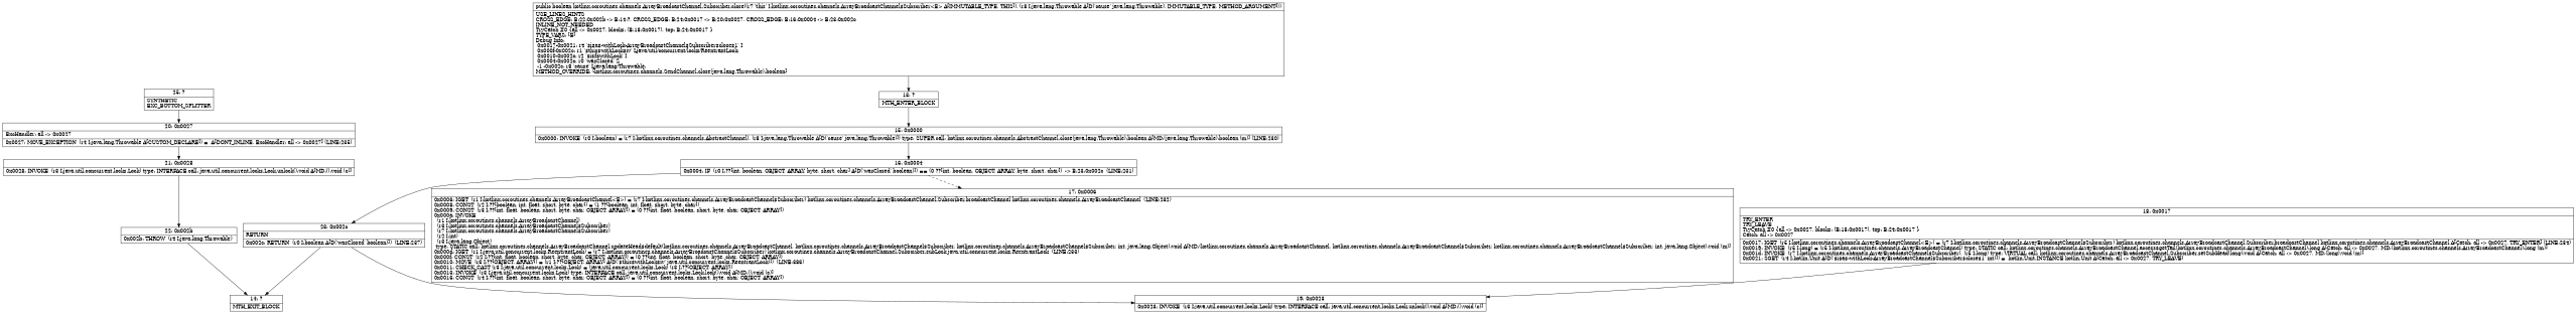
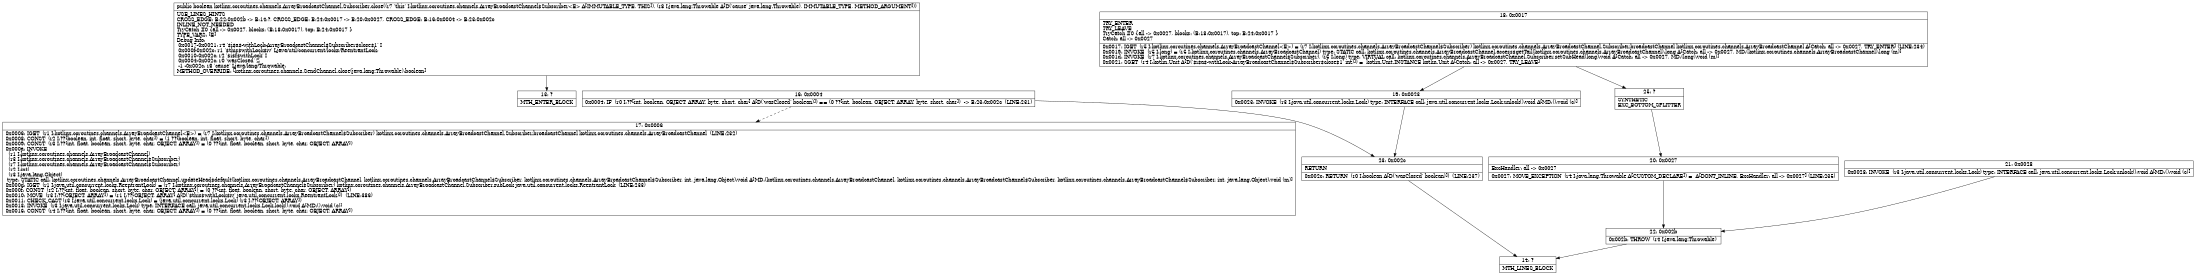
  digraph {
    node [shape=record]
    n1 [label="{13\:\ ?|MTH_ENTER_BLOCK\l}"]
-   n2 [label="{15\:\ 0x0000|0x0000: INVOKE  (r0 I:boolean) = (r7 I:kotlinx.coroutines.channels.AbstractChannel), (r8 I:java.lang.Throwable A[D('cause' java.lang.Throwable)]) type: SUPER call: kotlinx.coroutines.channels.AbstractChannel.close(java.lang.Throwable):boolean A[MD:(java.lang.Throwable):boolean (m)] (LINE:230)\l}"]
    n3 [label="{16\:\ 0x0004|0x0004: IF  (r0 I:??[int, boolean, OBJECT, ARRAY, byte, short, char] A[D('wasClosed' boolean)]) == (0 ??[int, boolean, OBJECT, ARRAY, byte, short, char])  \-\> B:23:0x002c  (LINE:231)\l}"]
    n4 [label="{17\:\ 0x0006|0x0006: IGET  (r1 I:kotlinx.coroutines.channels.ArrayBroadcastChannel\<E\>) = (r7 I:kotlinx.coroutines.channels.ArrayBroadcastChannel$Subscriber) kotlinx.coroutines.channels.ArrayBroadcastChannel.Subscriber.broadcastChannel kotlinx.coroutines.channels.ArrayBroadcastChannel  (LINE:232)\l0x0008: CONST  (r2 I:??[boolean, int, float, short, byte, char]) = (1 ??[boolean, int, float, short, byte, char]) \l0x0009: CONST  (r3 I:??[int, float, boolean, short, byte, char, OBJECT, ARRAY]) = (0 ??[int, float, boolean, short, byte, char, OBJECT, ARRAY]) \l0x000a: INVOKE  \l  (r1 I:kotlinx.coroutines.channels.ArrayBroadcastChannel)\l  (r3 I:kotlinx.coroutines.channels.ArrayBroadcastChannel$Subscriber)\l  (r7 I:kotlinx.coroutines.channels.ArrayBroadcastChannel$Subscriber)\l  (r2 I:int)\l  (r3 I:java.lang.Object)\l type: STATIC call: kotlinx.coroutines.channels.ArrayBroadcastChannel.updateHead$default(kotlinx.coroutines.channels.ArrayBroadcastChannel, kotlinx.coroutines.channels.ArrayBroadcastChannel$Subscriber, kotlinx.coroutines.channels.ArrayBroadcastChannel$Subscriber, int, java.lang.Object):void A[MD:(kotlinx.coroutines.channels.ArrayBroadcastChannel, kotlinx.coroutines.channels.ArrayBroadcastChannel$Subscriber, kotlinx.coroutines.channels.ArrayBroadcastChannel$Subscriber, int, java.lang.Object):void (m)]\l0x000d: IGET  (r1 I:java.util.concurrent.locks.ReentrantLock) = (r7 I:kotlinx.coroutines.channels.ArrayBroadcastChannel$Subscriber) kotlinx.coroutines.channels.ArrayBroadcastChannel.Subscriber.subLock java.util.concurrent.locks.ReentrantLock  (LINE:233)\l0x000f: CONST  (r2 I:??[int, float, boolean, short, byte, char, OBJECT, ARRAY]) = (0 ??[int, float, boolean, short, byte, char, OBJECT, ARRAY]) \l0x0010: MOVE  (r3 I:??[OBJECT, ARRAY]) = (r1 I:??[OBJECT, ARRAY] A[D('$this$withLock$iv' java.util.concurrent.locks.ReentrantLock)])  (LINE:386)\l0x0011: CHECK_CAST (r3 I:java.util.concurrent.locks.Lock) = (java.util.concurrent.locks.Lock) (r3 I:??[OBJECT, ARRAY]) \l0x0013: INVOKE  (r3 I:java.util.concurrent.locks.Lock) type: INTERFACE call: java.util.concurrent.locks.Lock.lock():void A[MD:():void (c)]\l0x0016: CONST  (r4 I:??[int, float, boolean, short, byte, char, OBJECT, ARRAY]) = (0 ??[int, float, boolean, short, byte, char, OBJECT, ARRAY]) \l}"]
    n5 [label="{23\:\ 0x002c|RETURN\l|0x002c: RETURN  (r0 I:boolean A[D('wasClosed' boolean)])  (LINE:237)\l}"]
-   n6 [label="{14\:\ ?|MTH_EXIT_BLOCK\l}"]
+   n6 [label="{14\:\ ?|MTH_LINES_BLOCK\l}"]
    n7 [label="{18\:\ 0x0017|TRY_ENTER\lTRY_LEAVE\lTryCatch #0 \{all \-\> 0x0027, blocks: (B:18:0x0017), top: B:24:0x0017 \}\lCatch: all \-\> 0x0027\l|0x0017: IGET  (r5 I:kotlinx.coroutines.channels.ArrayBroadcastChannel\<E\>) = (r7 I:kotlinx.coroutines.channels.ArrayBroadcastChannel$Subscriber) kotlinx.coroutines.channels.ArrayBroadcastChannel.Subscriber.broadcastChannel kotlinx.coroutines.channels.ArrayBroadcastChannel A[Catch: all \-\> 0x0027, TRY_ENTER] (LINE:234)\l0x0019: INVOKE  (r5 I:long) = (r5 I:kotlinx.coroutines.channels.ArrayBroadcastChannel) type: STATIC call: kotlinx.coroutines.channels.ArrayBroadcastChannel.access$getTail(kotlinx.coroutines.channels.ArrayBroadcastChannel):long A[Catch: all \-\> 0x0027, MD:(kotlinx.coroutines.channels.ArrayBroadcastChannel):long (m)]\l0x001d: INVOKE  (r7 I:kotlinx.coroutines.channels.ArrayBroadcastChannel$Subscriber), (r5 I:long) type: VIRTUAL call: kotlinx.coroutines.channels.ArrayBroadcastChannel.Subscriber.setSubHead(long):void A[Catch: all \-\> 0x0027, MD:(long):void (m)]\l0x0021: SGET  (r4 I:kotlin.Unit A[D('$i$a$\-withLock\-ArrayBroadcastChannel$Subscriber$close$1' int)]) =  kotlin.Unit.INSTANCE kotlin.Unit A[Catch: all \-\> 0x0027, TRY_LEAVE]\l}"]
    n8 [label="{19\:\ 0x0023|0x0023: INVOKE  (r3 I:java.util.concurrent.locks.Lock) type: INTERFACE call: java.util.concurrent.locks.Lock.unlock():void A[MD:():void (c)]\l}"]
    n9 [label="{25\:\ ?|SYNTHETIC\lEXC_BOTTOM_SPLITTER\l}"]
    n10 [label="{20\:\ 0x0027|ExcHandler: all \-\> 0x0027\l|0x0027: MOVE_EXCEPTION  (r4 I:java.lang.Throwable A[CUSTOM_DECLARE]) =  A[DONT_INLINE, ExcHandler: all \-\> 0x0027] (LINE:235)\l}"]
    n11 [label="{21\:\ 0x0028|0x0028: INVOKE  (r3 I:java.util.concurrent.locks.Lock) type: INTERFACE call: java.util.concurrent.locks.Lock.unlock():void A[MD:():void (c)]\l}"]
    n12 [label="{22\:\ 0x002b|0x002b: THROW  (r4 I:java.lang.Throwable) \l}"]
    n13 [label="{public boolean kotlinx.coroutines.channels.ArrayBroadcastChannel.Subscriber.close((r7 'this' I:kotlinx.coroutines.channels.ArrayBroadcastChannel$Subscriber\<E\> A[IMMUTABLE_TYPE, THIS]), (r8 I:java.lang.Throwable A[D('cause' java.lang.Throwable), IMMUTABLE_TYPE, METHOD_ARGUMENT]))  | USE_LINES_HINTS\lCROSS_EDGE: B:22:0x002b \-\> B:14:?, CROSS_EDGE: B:24:0x0017 \-\> B:20:0x0027, CROSS_EDGE: B:16:0x0004 \-\> B:23:0x002c\lINLINE_NOT_NEEDED\lTryCatch #0 \{all \-\> 0x0027, blocks: (B:18:0x0017), top: B:24:0x0017 \}\lTYPE_VARS: [E]\lDebug Info:\l  0x0017\-0x0021: r4 '$i$a$\-withLock\-ArrayBroadcastChannel$Subscriber$close$1' I\l  0x000f\-0x002c: r1 '$this$withLock$iv' Ljava\/util\/concurrent\/locks\/ReentrantLock;\l  0x0010\-0x002c: r2 '$i$f$withLock' I\l  0x0004\-0x002c: r0 'wasClosed' Z\l  \-1 \-0x002c: r8 'cause' Ljava\/lang\/Throwable;\lMETHOD_OVERRIDE: [kotlinx.coroutines.channels.SendChannel.close(java.lang.Throwable):boolean]\l}"]
-   n1 -> n2
-   n2 -> n3
    n3 -> n4 [style=dashed]
    n3 -> n5
    n5 -> n6
    n7 -> n8
-   n5 -> n8
+   n7 -> n9
+   n8 -> n5
    n9 -> n10
-   n10 -> n11
+   n10 -> n12
    n11 -> n12
    n12 -> n6
    n13 -> n1
  }
